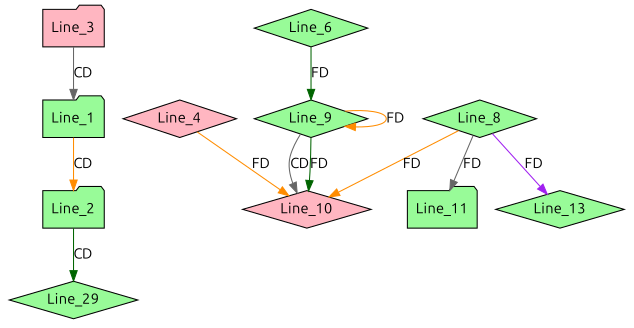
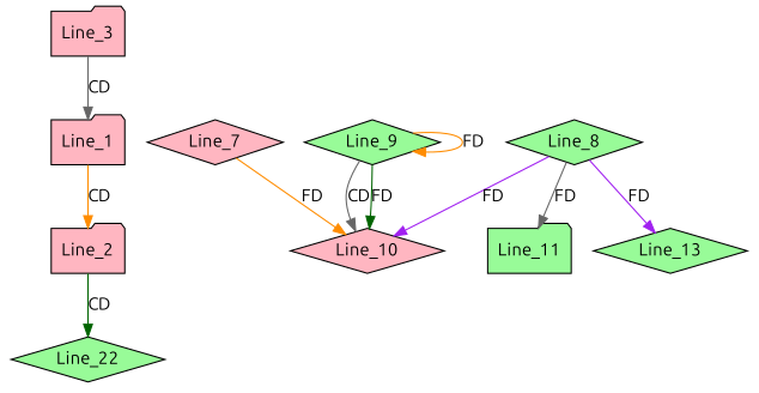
  digraph {
    fontname=Ubuntu
    node [fillcolor=palegreen fontname=Ubuntu shape=diamond style=filled]
    edge [color=gray40 fontname=Ubuntu]
    n1 [fillcolor=lightpink label=Line_3 shape=folder]
-   Line_1 [shape=folder]
-   Line_2 [shape=folder]
-   Line_29
+   Line_1 [fillcolor=lightpink shape=folder]
+   Line_2 [fillcolor=lightpink shape=folder]
+   Line_29 [label=Line_22]
    Line_9
    Line_10 [fillcolor=lightpink]
    Line_11 [shape=folder]
-   Line_7 [fillcolor=lightpink label=Line_4]
-   Line_6
+   Line_7 [fillcolor=lightpink]
    Line_8
    Line_13
    n1 -> Line_1 [label=CD]
    Line_1 -> Line_2 [color=darkorange label=CD]
    Line_2 -> Line_29 [color=darkgreen label=CD]
    Line_9 -> Line_9 [color=darkorange label=FD]
    Line_9 -> Line_10 [label=CD]
    Line_9 -> Line_10 [color=darkgreen label=FD]
    Line_7 -> Line_10 [color=darkorange label=FD]
-   Line_6 -> Line_9 [color=darkgreen label=FD]
-   Line_8 -> Line_10 [color=darkorange label=FD]
+   Line_8 -> Line_10 [color=purple label=FD]
    Line_8 -> Line_11 [label=FD]
    Line_8 -> Line_13 [color=purple label=FD]
  }
